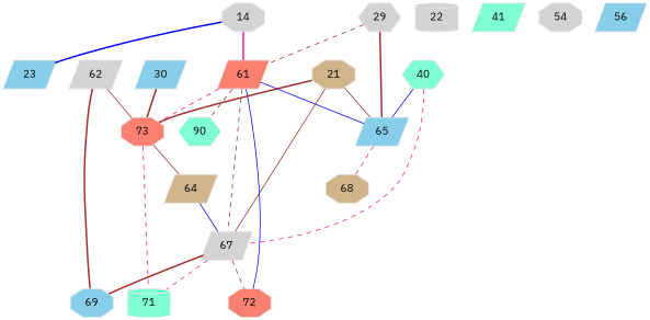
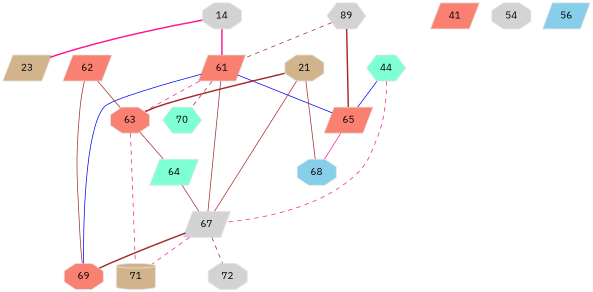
  graph {
    fontname="IBM Plex Sans"
    node [color=gray90 fillcolor=lightgrey fontname="IBM Plex Sans" shape=parallelogram style=filled]
    edge [color=brown fontname="IBM Plex Sans" style=solid]
    14 [shape=octagon super="+7"]
-   23 [fillcolor=skyblue]
+   23 [fillcolor=tan]
    61 [fillcolor=salmon super="+58+53+48"]
-   63 [fillcolor=salmon shape=octagon super="+46+10+49+39+47+51" label=73]
+   63 [fillcolor=salmon shape=octagon super="+46+10+49+39+47+51"]
    67 [super="+36+43"]
-   65 [fillcolor=skyblue super="+45+55"]
-   69 [fillcolor=skyblue shape=octagon super="+18+66"]
-   70 [fillcolor=aquamarine shape=hexagon label=90]
+   65 [fillcolor=salmon super="+45+55"]
+   69 [fillcolor=salmon shape=octagon super="+18+66"]
+   70 [fillcolor=aquamarine shape=hexagon]
    21 [fillcolor=tan shape=octagon super="+2"]
-   68 [fillcolor=tan shape=octagon super="+52+34"]
-   64 [fillcolor=tan super="+57"]
-   71 [fillcolor=aquamarine shape=cylinder super="+37"]
-   72 [fillcolor=salmon shape=octagon]
-   22 [shape=cylinder]
-   29 [shape=hexagon]
-   30 [fillcolor=skyblue]
-   40 [fillcolor=aquamarine shape=hexagon super="+35+5"]
-   41 [fillcolor=aquamarine]
+   68 [fillcolor=skyblue shape=octagon super="+52+34"]
+   64 [fillcolor=aquamarine super="+57"]
+   71 [fillcolor=tan shape=cylinder super="+37"]
+   72 [shape=octagon]
+   29 [shape=hexagon label=89]
+   40 [fillcolor=aquamarine shape=hexagon super="+35+5" label=44]
+   41 [fillcolor=salmon]
    54 [shape=octagon]
    56 [fillcolor=skyblue]
-   62 [super="+11+38+42+60"]
-   14 -- 23 [color=blue style=bold]
+   62 [fillcolor=salmon super="+11+38+42+60"]
+   14 -- 23 [color=deeppink style=bold]
    14 -- 61 [color=deeppink style=bold weight=3]
    61 -- 63 [color=deeppink style=dashed weight=3]
-   61 -- 67 [style=dashed weight=3]
+   61 -- 67 [weight=3]
    61 -- 65 [color=blue weight=4]
-   61 -- 72 [color=blue weight=2]
+   61 -- 69 [color=blue weight=2]
    61 -- 70 [style=dashed]
    63 -- 64 [weight=2]
    63 -- 71 [color=deeppink style=dashed weight=3]
    67 -- 69 [style=bold]
    67 -- 71 [color=deeppink style=dashed]
    67 -- 72 [style=dashed weight=2]
-   65 -- 68 [color=deeppink style=dashed]
+   65 -- 68 [color=deeppink]
    21 -- 63 [style=bold weight=3]
    21 -- 67 [weight=3]
-   21 -- 65 [weight=4]
-   64 -- 67 [color=blue]
+   21 -- 68 [weight=4]
+   64 -- 67
    29 -- 61 [style=dashed]
    29 -- 65 [style=bold weight=2]
-   30 -- 63 [style=bold]
    40 -- 67 [color=deeppink style=dashed]
    40 -- 65 [color=blue weight=2]
    62 -- 63
-   62 -- 69 [style=bold]
+   62 -- 69
  }
